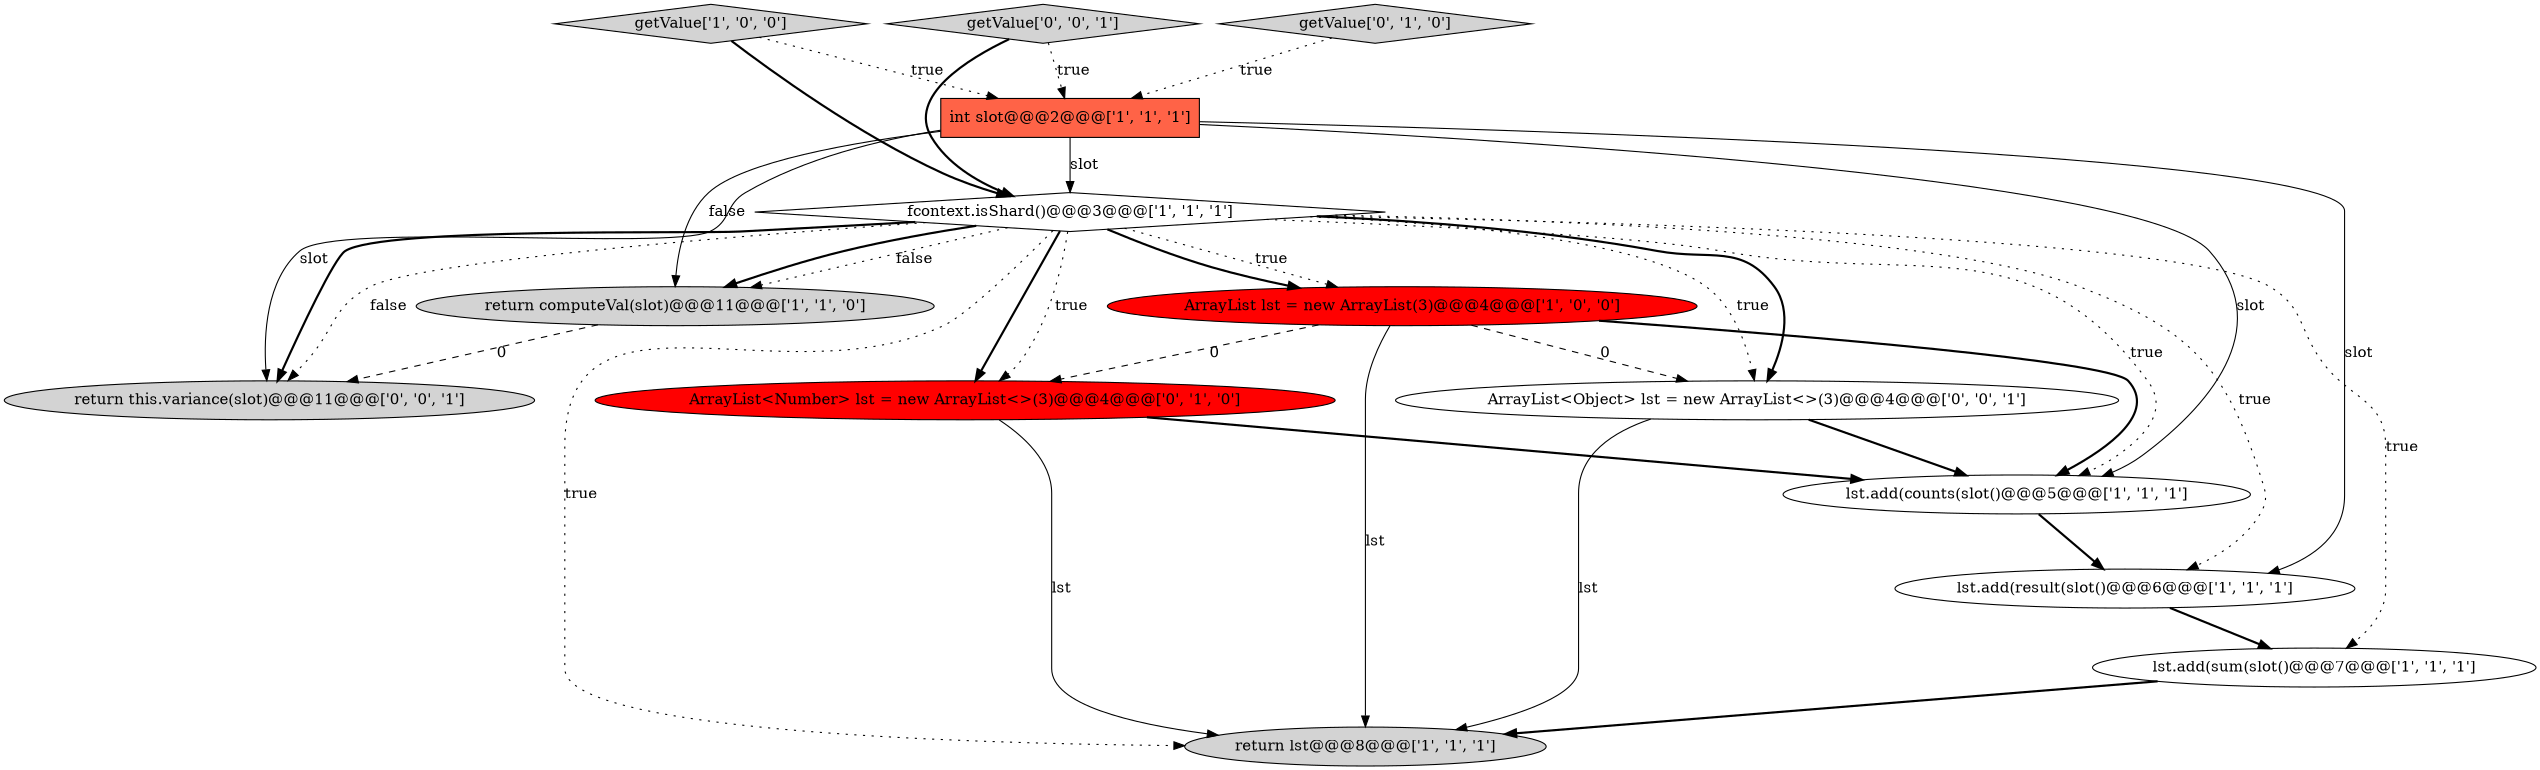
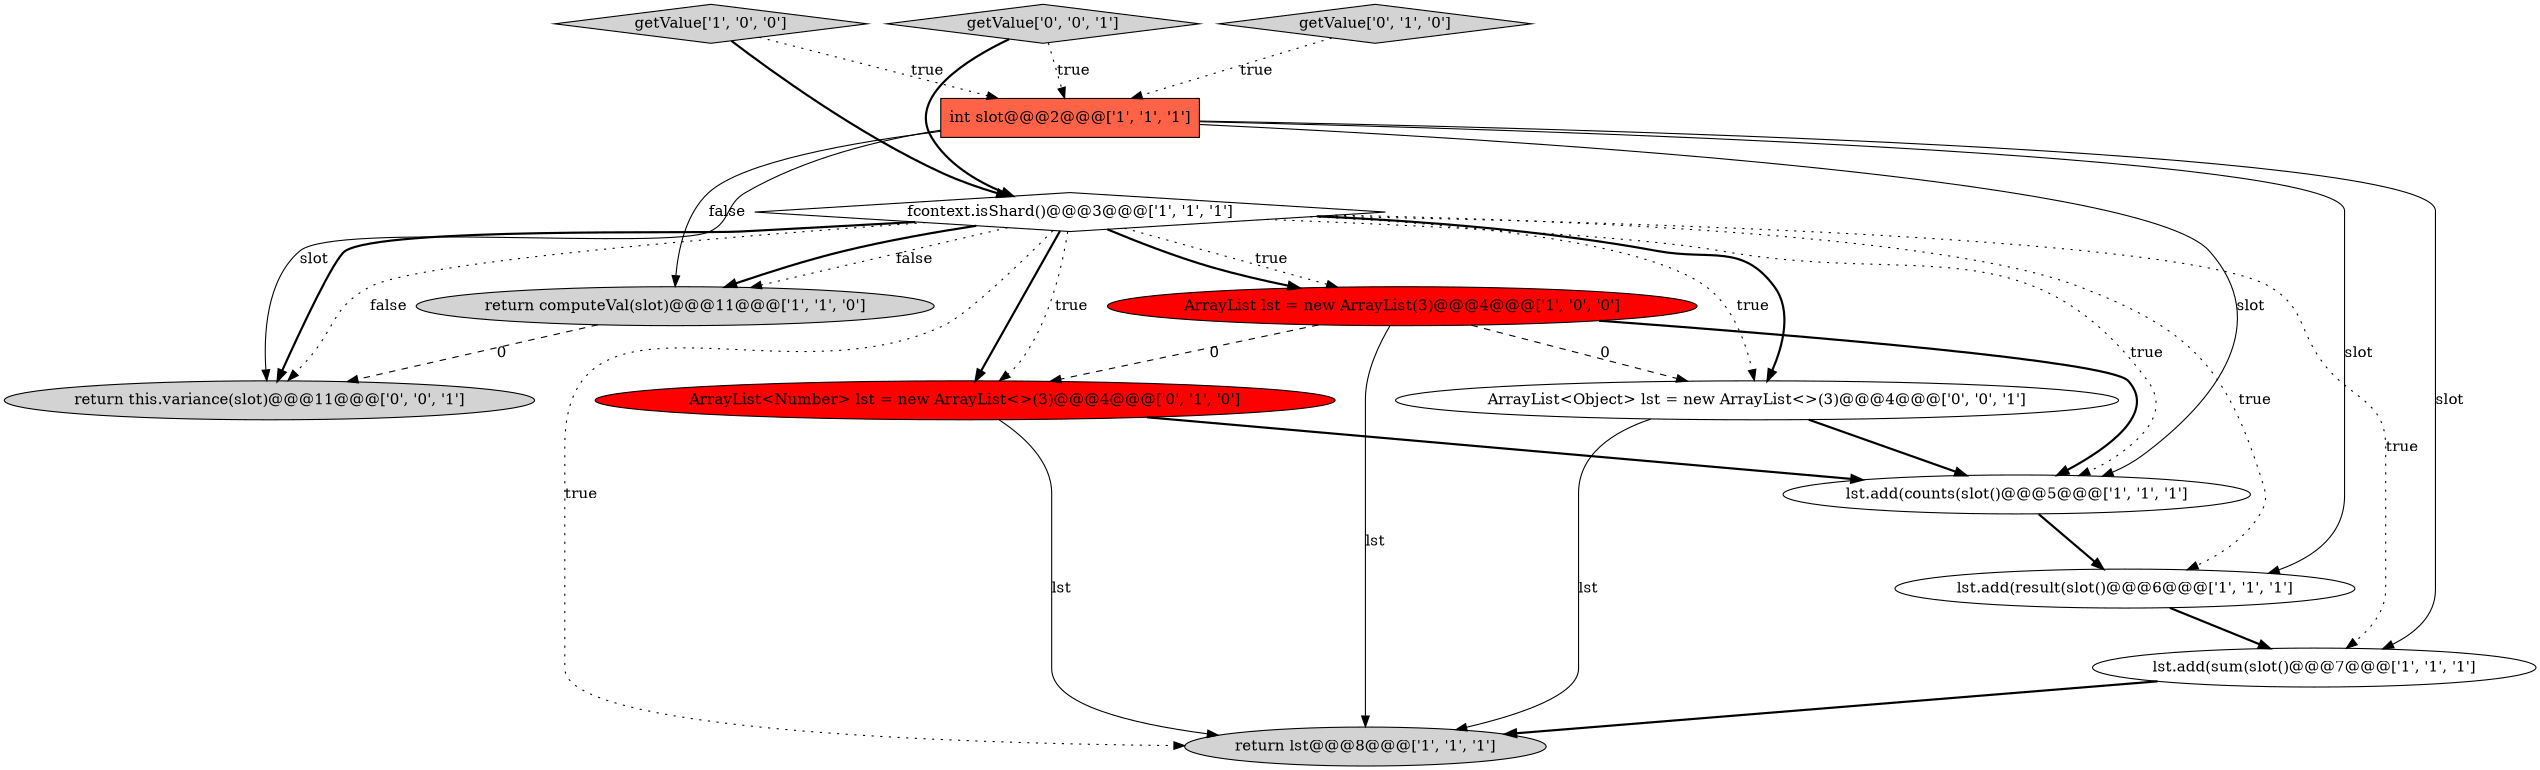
  digraph {
    node [fillcolor=lightgray shape=ellipse style=filled]
    edge [style=bold]
    n1 [fillcolor=red label="ArrayList lst = new ArrayList(3)@@@4@@@['1', '0', '0']"]
    n2 [fillcolor=white label="lst.add(counts(slot()@@@5@@@['1', '1', '1']"]
    n3 [fillcolor=red label="ArrayList<Number> lst = new ArrayList<>(3)@@@4@@@['0', '1', '0']"]
    n4 [label="return lst@@@8@@@['1', '1', '1']"]
    n5 [fillcolor=white label="ArrayList<Object> lst = new ArrayList<>(3)@@@4@@@['0', '0', '1']"]
    n6 [fillcolor=white label="lst.add(result(slot()@@@6@@@['1', '1', '1']"]
    n7 [fillcolor=white label="lst.add(sum(slot()@@@7@@@['1', '1', '1']"]
    n8 [label="getValue['1', '0', '0']" shape=diamond]
    n9 [fillcolor=white label="fcontext.isShard()@@@3@@@['1', '1', '1']" shape=diamond]
    n10 [fillcolor=tomato label="int slot@@@2@@@['1', '1', '1']" shape=box]
    n11 [label="return computeVal(slot)@@@11@@@['1', '1', '0']"]
    n12 [label="return this.variance(slot)@@@11@@@['0', '0', '1']"]
    n13 [label="getValue['0', '1', '0']" shape=diamond]
    n14 [label="getValue['0', '0', '1']" shape=diamond]
    n1 -> n2
    n1 -> n3 [label=0 style=dashed]
    n1 -> n4 [label=lst style=solid]
    n1 -> n5 [label=0 style=dashed]
    n2 -> n6
    n3 -> n2
    n3 -> n4 [label=lst style=solid]
    n5 -> n2
    n5 -> n4 [label=lst style=solid]
    n6 -> n7
    n7 -> n4
    n8 -> n9
    n8 -> n10 [label=true style=dotted]
    n9 -> n1 [label=true style=dotted]
    n9 -> n1
    n9 -> n2 [label=true style=dotted]
    n9 -> n3 [label=true style=dotted]
    n9 -> n3
    n9 -> n4 [label=true style=dotted]
    n9 -> n5 [label=true style=dotted]
    n9 -> n5
    n9 -> n6 [label=true style=dotted]
    n9 -> n7 [label=true style=dotted]
    n9 -> n11
    n9 -> n11 [label=false style=dotted]
    n9 -> n12
    n9 -> n12 [label=false style=dotted]
    n10 -> n2 [label=slot style=solid]
    n10 -> n6 [label=slot style=solid]
-   n10 -> n9 [label=slot style=solid]
+   n10 -> n7 [label=slot style=solid]
    n10 -> n11 [label=false style=solid]
    n10 -> n12 [label=slot style=solid]
    n11 -> n12 [label=0 style=dashed]
    n13 -> n10 [label=true style=dotted]
    n14 -> n9
    n14 -> n10 [label=true style=dotted]
  }
